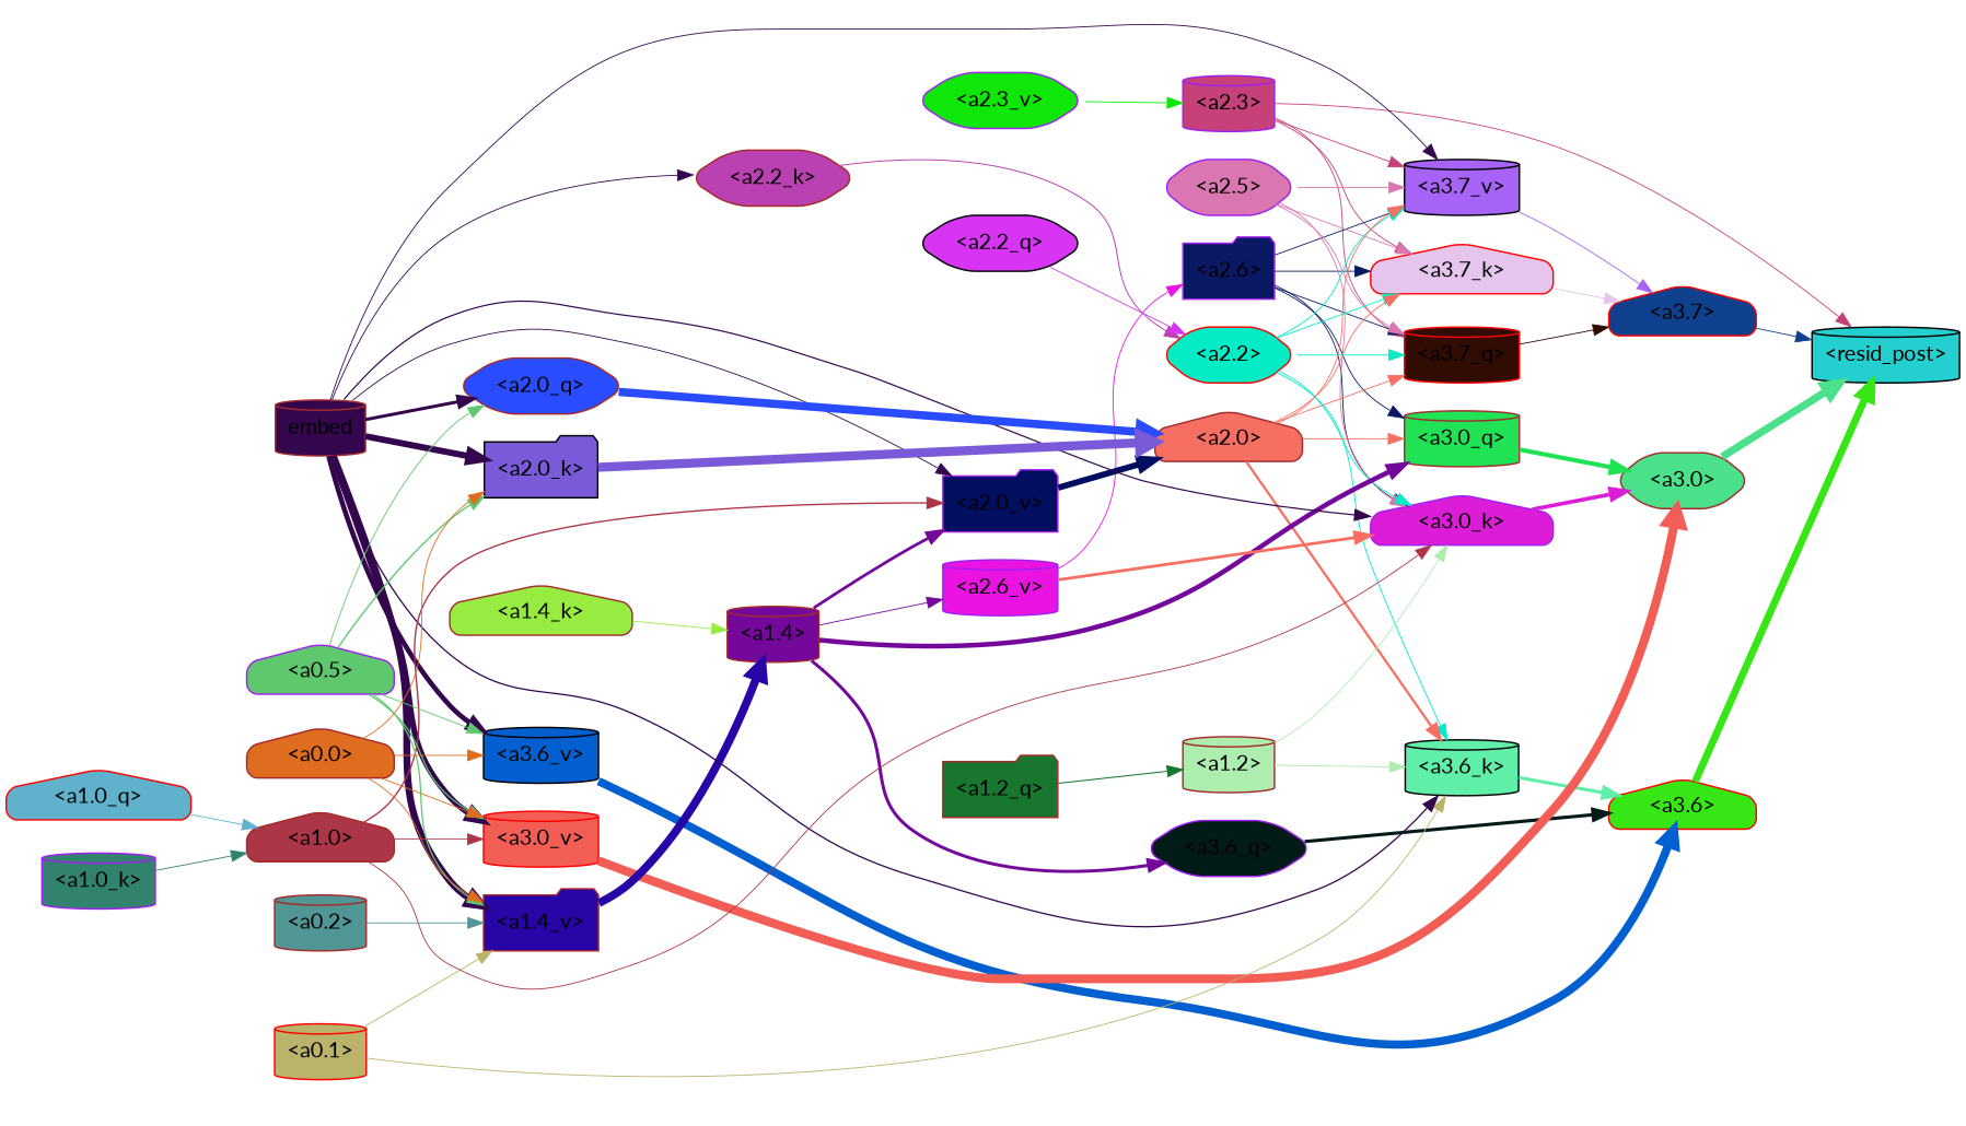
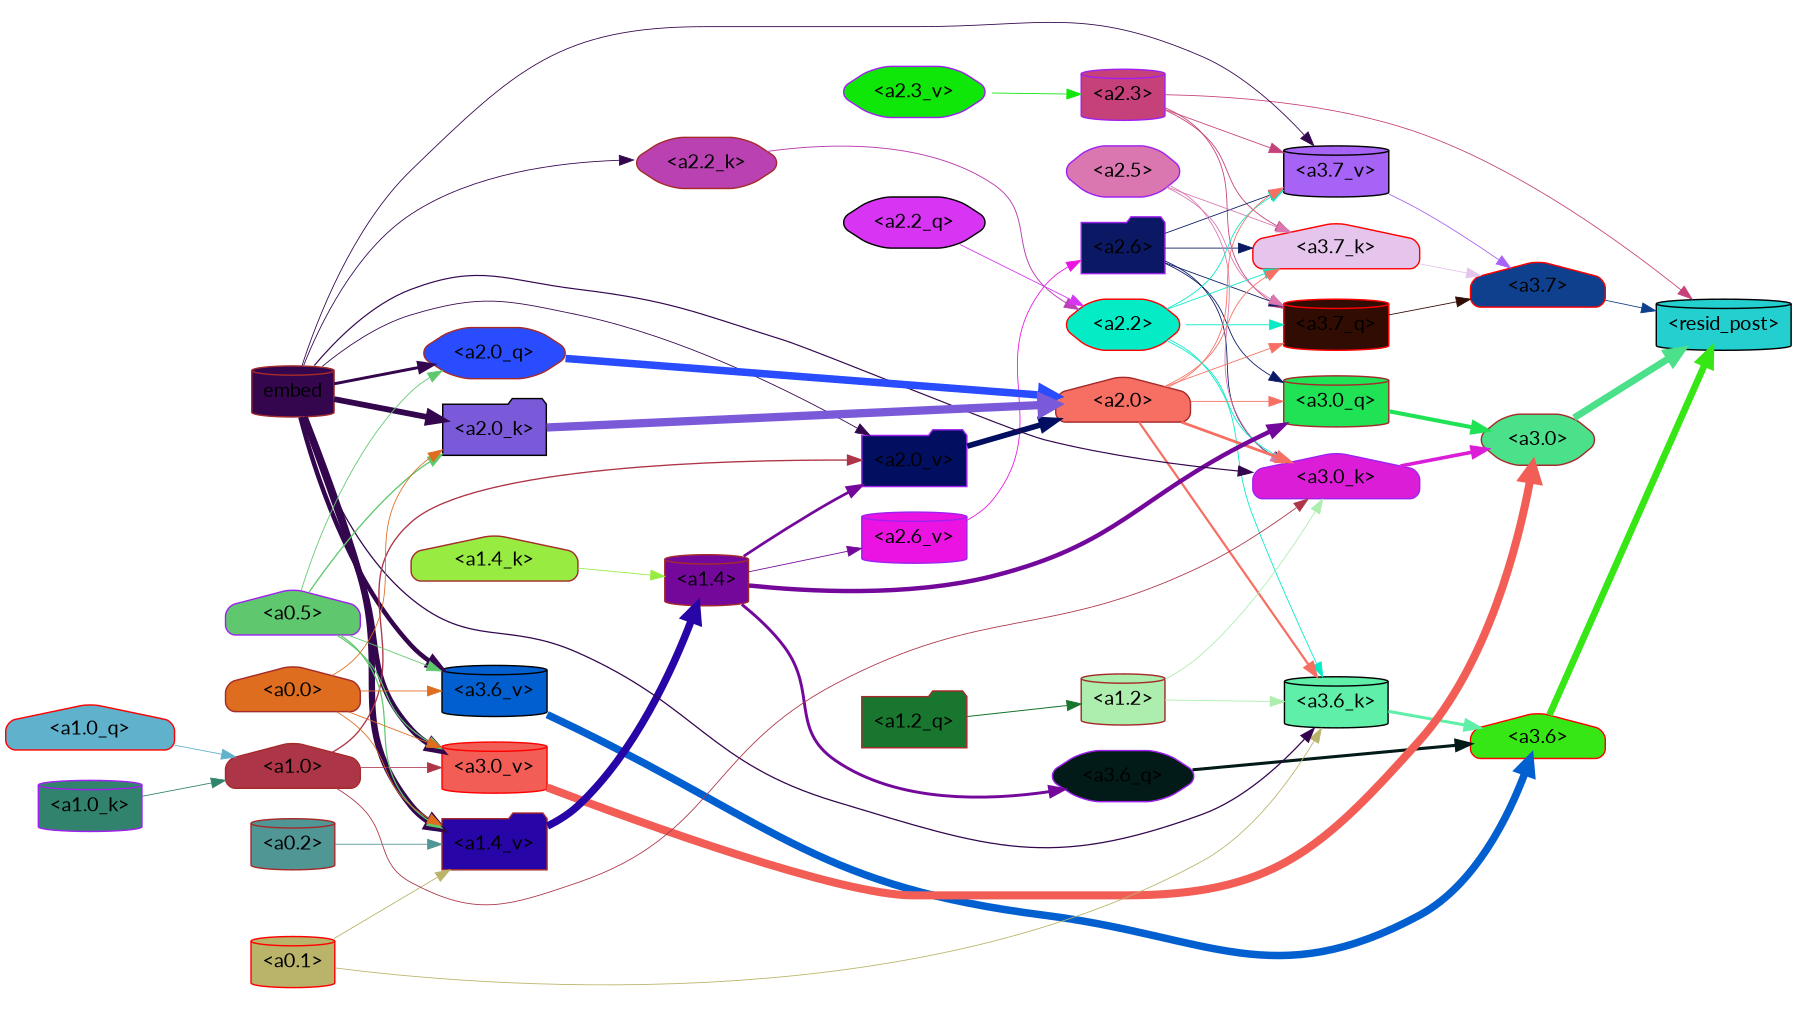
  strict digraph {
    fontname=Lato
    rankdir=LR
    splines=true
    node [color=brown fontname=Lato shape=cylinder style="filled, rounded"]
    edge [color="#33064e" fontname=Lato penwidth=0.6]
    "<a3.7>" [color=red fillcolor="#0f408d" shape=house]
    "<resid_post>" [color=black fillcolor="#24cfd0"]
    "<a3.6>" [color=red fillcolor="#37e715" shape=house]
    "<a3.0>" [fillcolor="#4be18b" shape=hexagon]
    "<a2.3>" [color=purple fillcolor="#c64179"]
    "<a3.7_q>" [color=red fillcolor="#310c03"]
    "<a3.7_k>" [color=red fillcolor="#e5c5eb" shape=house]
    "<a3.7_v>" [color=black fillcolor="#a763f5"]
    "<a3.6_q>" [color=purple fillcolor="#021a18" shape=hexagon]
    "<a3.0_q>" [fillcolor="#1fe255"]
    "<a3.6_k>" [color=black fillcolor="#60efa8"]
    "<a3.0_k>" [color=purple fillcolor="#dc1dd8" shape=house]
    "<a3.6_v>" [color=black fillcolor="#015fd0"]
    "<a3.0_v>" [color=red fillcolor="#f25e56"]
    "<a2.6>" [color=purple fillcolor="#0b1964" shape=folder]
    "<a2.5>" [color=purple fillcolor="#da77b1" shape=hexagon]
    "<a2.2>" [color=red fillcolor="#03ecc6" shape=hexagon]
    "<a2.0>" [fillcolor="#f76f62" shape=house]
    "<a1.4>" [fillcolor="#73089b"]
    "<a2.6_v>" [color=purple fillcolor="#ea13e2"]
    "<a2.0_v>" [color=purple fillcolor="#020f61" shape=folder]
    "<a1.2>" [fillcolor="#adedae"]
    "<a0.1>" [color=red fillcolor="#bab46b"]
    "<a1.4_v>" [fillcolor="#2705a6" shape=folder]
    embed [fillcolor="#33064e"]
    "<a2.0_q>" [fillcolor="#294cff" shape=hexagon]
    "<a2.2_k>" [fillcolor="#b941b1" shape=hexagon]
    "<a2.0_k>" [color=black fillcolor="#7b5ad9" shape=folder]
    "<a1.0>" [fillcolor="#ad3548" shape=house]
    "<a0.5>" [color=purple fillcolor="#5fc86e" shape=house]
    "<a0.0>" [fillcolor="#de6d1f" shape=house]
    "<a2.2_q>" [color=black fillcolor="#d735f3" shape=hexagon]
    "<a2.3_v>" [color=purple fillcolor="#0ee707" shape=hexagon]
    "<a1.2_q>" [fillcolor="#18762e" shape=folder]
    "<a1.0_q>" [color=red fillcolor="#5fb1cc" shape=house]
    "<a1.4_k>" [fillcolor="#98ec41" shape=house]
    "<a1.0_k>" [color=purple fillcolor="#31836e"]
    "<a0.2>" [fillcolor="#4f9695"]
    "<a3.7>" -> "<resid_post>" [color="#0f408d"]
    "<a3.6>" -> "<resid_post>" [color="#37e715" penwidth=4.751592040061951]
    "<a3.0>" -> "<resid_post>" [color="#4be18b" penwidth=4.904066681861877]
    "<a2.3>" -> "<resid_post>" [color="#c64179"]
    "<a2.3>" -> "<a3.7_q>" [color="#c64179"]
    "<a2.3>" -> "<a3.7_k>" [color="#c64179" penwidth=0.6069068089127541]
    "<a2.3>" -> "<a3.7_v>" [color="#c64179"]
    "<a3.7_q>" -> "<a3.7>" [color="#310c03"]
    "<a3.7_k>" -> "<a3.7>" [color="#e5c5eb"]
    "<a3.7_v>" -> "<a3.7>" [color="#a763f5"]
    "<a3.6_q>" -> "<a3.6>" [color="#021a18" penwidth=2.160832464694977]
    "<a3.0_q>" -> "<a3.0>" [color="#1fe255" penwidth=2.870753765106201]
    "<a3.6_k>" -> "<a3.6>" [color="#60efa8" penwidth=2.13908451795578]
    "<a3.0_k>" -> "<a3.0>" [color="#dc1dd8" penwidth=2.520303964614868]
    "<a3.6_v>" -> "<a3.6>" [color="#015fd0" penwidth=5.297133803367615]
    "<a3.0_v>" -> "<a3.0>" [color="#f25e56" penwidth=5.680712580680847]
    "<a2.6>" -> "<a3.7_q>" [color="#0b1964"]
    "<a2.6>" -> "<a3.7_k>" [color="#0b1964"]
    "<a2.6>" -> "<a3.7_v>" [color="#0b1964"]
    "<a2.6>" -> "<a3.0_q>" [color="#0b1964"]
    "<a2.6>" -> "<a3.0_k>" [color="#0b1964"]
    "<a2.5>" -> "<a3.7_q>" [color="#da77b1"]
    "<a2.5>" -> "<a3.7_k>" [color="#da77b1"]
-   "<a2.5>" -> "<a3.7_v>" [color="#da77b1"]
    "<a2.5>" -> "<a3.0_k>" [color="#da77b1"]
    "<a2.2>" -> "<a3.7_q>" [color="#03ecc6"]
    "<a2.2>" -> "<a3.7_k>" [color="#03ecc6"]
    "<a2.2>" -> "<a3.7_v>" [color="#03ecc6"]
    "<a2.2>" -> "<a3.6_k>" [color="#03ecc6"]
    "<a2.2>" -> "<a3.0_k>" [color="#03ecc6"]
    "<a2.0>" -> "<a3.7_q>" [color="#f76f62"]
    "<a2.0>" -> "<a3.7_k>" [color="#f76f62"]
    "<a2.0>" -> "<a3.7_v>" [color="#f76f62"]
    "<a2.0>" -> "<a3.0_q>" [color="#f76f62"]
    "<a2.0>" -> "<a3.6_k>" [color="#f76f62" penwidth=1.564806342124939]
-   "<a2.6_v>" -> "<a3.0_k>" [color="#f76f62" penwidth=1.9353990852832794]
+   "<a2.0>" -> "<a3.0_k>" [color="#f76f62" penwidth=1.9353990852832794]
    "<a1.4>" -> "<a3.6_q>" [color="#73089b" penwidth=2.0727532356977463]
    "<a1.4>" -> "<a3.0_q>" [color="#73089b" penwidth=3.1279823780059814]
    "<a1.4>" -> "<a2.6_v>" [color="#73089b"]
    "<a1.4>" -> "<a2.0_v>" [color="#73089b" penwidth=1.9170897603034973]
    "<a2.6_v>" -> "<a2.6>" [color="#ea13e2"]
    "<a2.0_v>" -> "<a2.0>" [color="#020f61" penwidth=3.9621697664260864]
    "<a1.2>" -> "<a3.6_k>" [color="#adedae"]
    "<a1.2>" -> "<a3.0_k>" [color="#adedae"]
    "<a0.1>" -> "<a3.6_k>" [color="#bab46b"]
    "<a0.1>" -> "<a1.4_v>" [color="#bab46b" penwidth=0.6202214732766151]
    "<a1.4_v>" -> "<a1.4>" [color="#2705a6" penwidth=5.280138969421387]
    embed -> "<a3.7_v>"
    embed -> "<a3.6_k>" [penwidth=0.8915999233722687]
    embed -> "<a3.0_k>" [penwidth=0.832088902592659]
    embed -> "<a3.6_v>" [penwidth=3.1840110421180725]
    embed -> "<a3.0_v>" [penwidth=3.8132747188210487]
    embed -> "<a2.0_v>"
    embed -> "<a1.4_v>" [penwidth=4.4888065457344055]
    embed -> "<a2.0_q>" [penwidth=2.084651827812195]
    embed -> "<a2.2_k>"
    embed -> "<a2.0_k>" [penwidth=4.084526404738426]
    "<a2.0_q>" -> "<a2.0>" [color="#294cff" penwidth=5.29856276512146]
    "<a2.2_k>" -> "<a2.2>" [color="#b941b1" penwidth=0.6722683310508728]
    "<a2.0_k>" -> "<a2.0>" [color="#7b5ad9" penwidth=5.859246134757996]
    "<a1.0>" -> "<a3.0_k>" [color="#ad3548"]
    "<a1.0>" -> "<a3.0_v>" [color="#ad3548"]
    "<a1.0>" -> "<a2.0_v>" [color="#ad3548" penwidth=0.9450988052412868]
    "<a0.5>" -> "<a3.6_v>" [color="#5fc86e"]
    "<a0.5>" -> "<a3.0_v>" [color="#5fc86e" penwidth=0.8331108838319778]
    "<a0.5>" -> "<a1.4_v>" [color="#5fc86e" penwidth=0.8757842034101486]
    "<a0.5>" -> "<a2.0_q>" [color="#5fc86e"]
    "<a0.5>" -> "<a2.0_k>" [color="#5fc86e" penwidth=0.9412797391414642]
    "<a0.0>" -> "<a3.6_v>" [color="#de6d1f"]
    "<a0.0>" -> "<a3.0_v>" [color="#de6d1f"]
    "<a0.0>" -> "<a1.4_v>" [color="#de6d1f"]
    "<a0.0>" -> "<a2.0_k>" [color="#de6d1f"]
    "<a2.2_q>" -> "<a2.2>" [color="#d735f3"]
    "<a2.3_v>" -> "<a2.3>" [color="#0ee707"]
    "<a1.2_q>" -> "<a1.2>" [color="#18762e" penwidth=0.7185482024215162]
    "<a1.0_q>" -> "<a1.0>" [color="#5fb1cc"]
    "<a1.4_k>" -> "<a1.4>" [color="#98ec41"]
    "<a1.0_k>" -> "<a1.0>" [color="#31836e"]
    "<a0.2>" -> "<a1.4_v>" [color="#4f9695"]
  }
